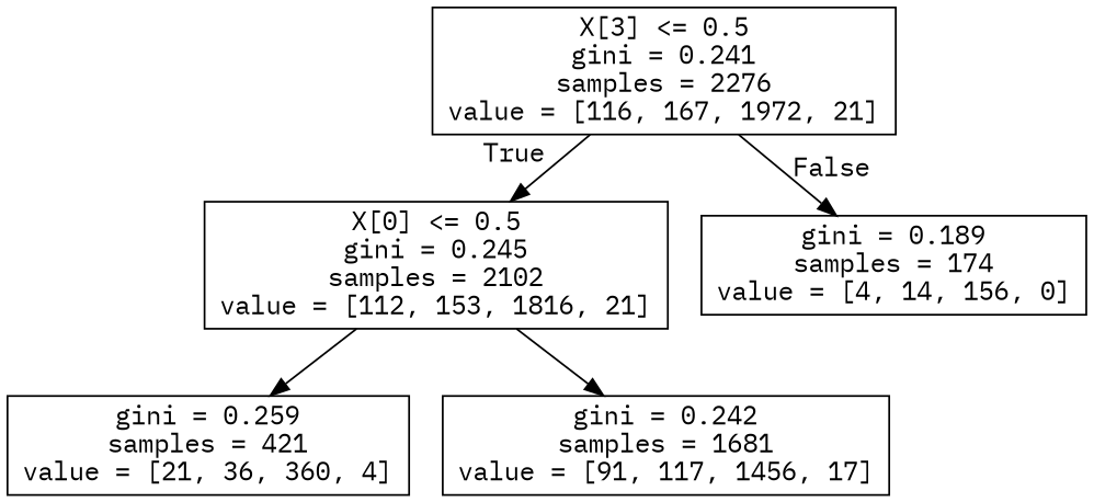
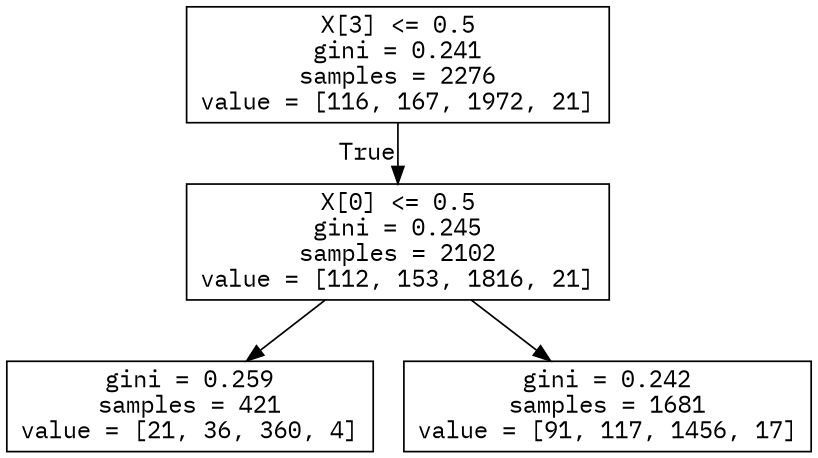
  digraph {
    fontname="IBM Plex Mono"
    node [shape=box fontname="IBM Plex Mono"]
    edge [fontname="IBM Plex Mono"]
    n1 [label="X[3] <= 0.5\ngini = 0.241\nsamples = 2276\nvalue = [116, 167, 1972, 21]"]
    n2 [label="X[0] <= 0.5\ngini = 0.245\nsamples = 2102\nvalue = [112, 153, 1816, 21]"]
-   n3 [label="gini = 0.189\nsamples = 174\nvalue = [4, 14, 156, 0]"]
    n4 [label="gini = 0.259\nsamples = 421\nvalue = [21, 36, 360, 4]"]
    n5 [label="gini = 0.242\nsamples = 1681\nvalue = [91, 117, 1456, 17]"]
    n1 -> n2 [headlabel=True labelangle=45 labeldistance=2.5]
-   n1 -> n3 [headlabel=False labelangle=-45 labeldistance=2.5]
    n2 -> n4
    n2 -> n5
  }
